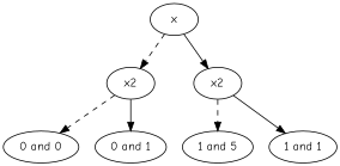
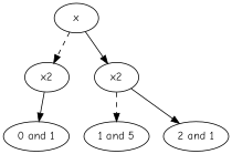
  digraph {
    fontname="Comic Neue"
    node [fontname="Comic Neue"]
    edge [fontname="Comic Neue"]
-   n1 [label="0 and 0"]
    n2 [label="0 and 1"]
    n3 [label="1 and 5"]
-   n4 [label="1 and 1"]
+   n4 [label="2 and 1"]
    n5 [label=x2]
    n6 [label=x2]
    n7 [label=x]
-   n5 -> n1 [style=dashed]
    n5 -> n2
    n6 -> n3 [style=dashed]
    n6 -> n4
    n7 -> n5 [style=dashed]
    n7 -> n6
  }
